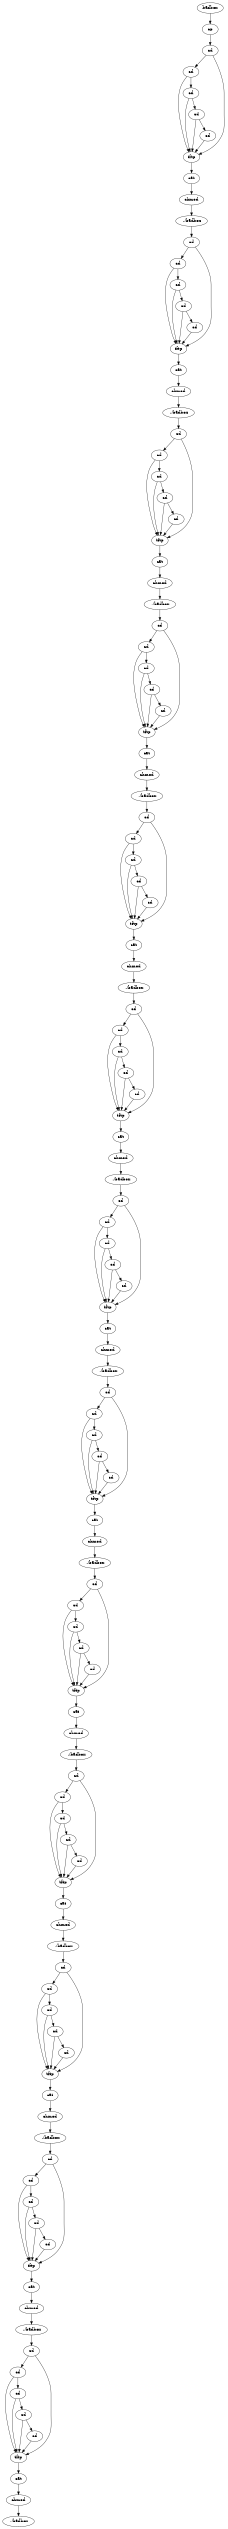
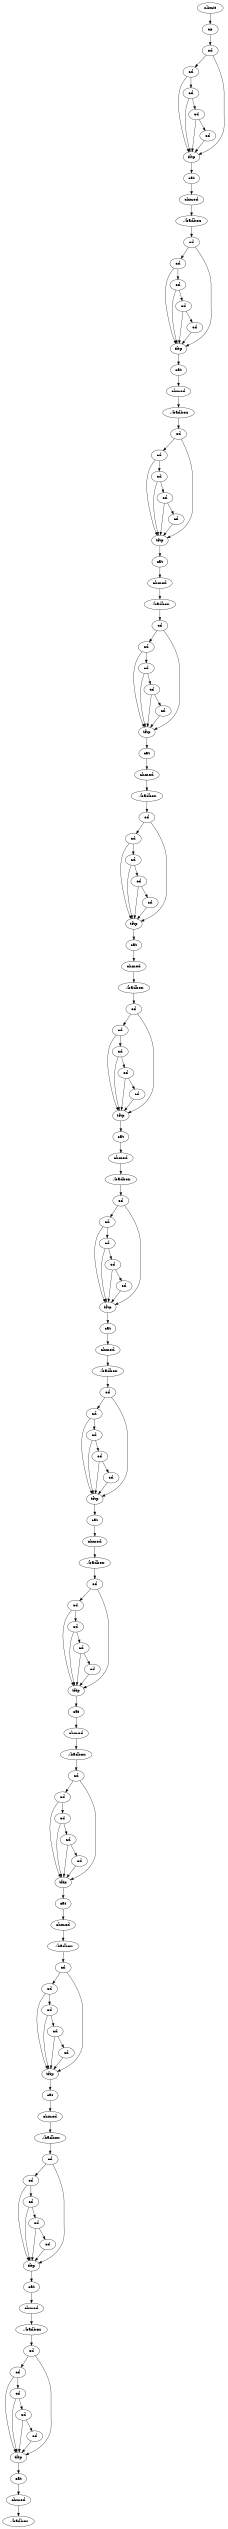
  digraph {
-   n1 [label=badbox]
+   n1 [label=ulimit]
    n2 [label=cp]
    n3 [label=cd]
    n4 [label=cd]
    n5 [label=tftp]
    n6 [label=cd]
    n7 [label=cd]
    n8 [label=cd]
    n9 [label=cat]
    n10 [label=chmod]
    n11 [label=" ./badbox"]
    n12 [label=cd]
    n13 [label=cd]
    n14 [label=tftp]
    n15 [label=cd]
    n16 [label=cd]
    n17 [label=cd]
    n18 [label=cat]
    n19 [label=chmod]
    n20 [label=" ./badbox"]
    n21 [label=cd]
    n22 [label=cd]
    n23 [label=tftp]
    n24 [label=cd]
    n25 [label=cd]
    n26 [label=cd]
    n27 [label=cat]
    n28 [label=chmod]
    n29 [label=" ./badbox"]
    n30 [label=cd]
    n31 [label=cd]
    n32 [label=tftp]
    n33 [label=cd]
    n34 [label=cd]
    n35 [label=cd]
    n36 [label=cat]
    n37 [label=chmod]
    n38 [label=" ./badbox"]
    n39 [label=cd]
    n40 [label=cd]
    n41 [label=tftp]
    n42 [label=cd]
    n43 [label=cd]
    n44 [label=cd]
    n45 [label=cat]
    n46 [label=chmod]
    n47 [label=" ./badbox"]
    n48 [label=cd]
    n49 [label=cd]
    n50 [label=tftp]
    n51 [label=cd]
    n52 [label=cd]
    n53 [label=cd]
    n54 [label=cat]
    n55 [label=chmod]
    n56 [label=" ./badbox"]
    n57 [label=cd]
    n58 [label=cd]
    n59 [label=tftp]
    n60 [label=cd]
    n61 [label=cd]
    n62 [label=cd]
    n63 [label=cat]
    n64 [label=chmod]
    n65 [label=" ./badbox"]
    n66 [label=cd]
    n67 [label=cd]
    n68 [label=tftp]
    n69 [label=cd]
    n70 [label=cd]
    n71 [label=cd]
    n72 [label=cat]
    n73 [label=chmod]
    n74 [label=" ./badbox"]
    n75 [label=cd]
    n76 [label=cd]
    n77 [label=tftp]
    n78 [label=cd]
    n79 [label=cd]
    n80 [label=cd]
    n81 [label=cat]
    n82 [label=chmod]
    n83 [label=" ./badbox"]
    n84 [label=cd]
    n85 [label=cd]
    n86 [label=tftp]
    n87 [label=cd]
    n88 [label=cd]
    n89 [label=cd]
    n90 [label=cat]
    n91 [label=chmod]
    n92 [label=" ./badbox"]
    n93 [label=cd]
    n94 [label=cd]
    n95 [label=tftp]
    n96 [label=cd]
    n97 [label=cd]
    n98 [label=cd]
    n99 [label=cat]
    n100 [label=chmod]
    n101 [label=" ./badbox"]
    n102 [label=cd]
    n103 [label=cd]
    n104 [label=tftp]
    n105 [label=cd]
    n106 [label=cd]
    n107 [label=cd]
    n108 [label=cat]
    n109 [label=chmod]
    n110 [label=" ./badbox"]
    n111 [label=cd]
    n112 [label=cd]
    n113 [label=tftp]
    n114 [label=cd]
    n115 [label=cd]
    n116 [label=cd]
    n117 [label=cat]
    n118 [label=chmod]
    n119 [label=" ./badbox"]
    n1 -> n2
    n2 -> n3
    n3 -> n4
    n3 -> n5
    n4 -> n5
    n4 -> n6
    n5 -> n9
    n6 -> n5
    n6 -> n7
    n7 -> n5
    n7 -> n8
    n8 -> n5
    n9 -> n10
    n10 -> n11
    n11 -> n12
    n12 -> n13
    n12 -> n14
    n13 -> n14
    n13 -> n15
    n14 -> n18
    n15 -> n14
    n15 -> n16
    n16 -> n14
    n16 -> n17
    n17 -> n14
    n18 -> n19
    n19 -> n20
    n20 -> n21
    n21 -> n22
    n21 -> n23
    n22 -> n23
    n22 -> n24
    n23 -> n27
    n24 -> n23
    n24 -> n25
    n25 -> n23
    n25 -> n26
    n26 -> n23
    n27 -> n28
    n28 -> n29
    n29 -> n30
    n30 -> n31
    n30 -> n32
    n31 -> n32
    n31 -> n33
    n32 -> n36
    n33 -> n32
    n33 -> n34
    n34 -> n32
    n34 -> n35
    n35 -> n32
    n36 -> n37
    n37 -> n38
    n38 -> n39
    n39 -> n40
    n39 -> n41
    n40 -> n41
    n40 -> n42
    n41 -> n45
    n42 -> n41
    n42 -> n43
    n43 -> n41
    n43 -> n44
    n44 -> n41
    n45 -> n46
    n46 -> n47
    n47 -> n48
    n48 -> n49
    n48 -> n50
    n49 -> n50
    n49 -> n51
    n50 -> n54
    n51 -> n50
    n51 -> n52
    n52 -> n50
    n52 -> n53
    n53 -> n50
    n54 -> n55
    n55 -> n56
    n56 -> n57
    n57 -> n58
    n57 -> n59
    n58 -> n59
    n58 -> n60
    n59 -> n63
    n60 -> n59
    n60 -> n61
    n61 -> n59
    n61 -> n62
    n62 -> n59
    n63 -> n64
    n64 -> n65
    n65 -> n66
    n66 -> n67
    n66 -> n68
    n67 -> n68
    n67 -> n69
    n68 -> n72
    n69 -> n68
    n69 -> n70
    n70 -> n68
    n70 -> n71
    n71 -> n68
    n72 -> n73
    n73 -> n74
    n74 -> n75
    n75 -> n76
    n75 -> n77
    n76 -> n77
    n76 -> n78
    n77 -> n81
    n78 -> n77
    n78 -> n79
    n79 -> n77
    n79 -> n80
    n80 -> n77
    n81 -> n82
    n82 -> n83
    n83 -> n84
    n84 -> n85
    n84 -> n86
    n85 -> n86
    n85 -> n87
    n86 -> n90
    n87 -> n86
    n87 -> n88
    n88 -> n86
    n88 -> n89
    n89 -> n86
    n90 -> n91
    n91 -> n92
    n92 -> n93
    n93 -> n94
    n93 -> n95
    n94 -> n95
    n94 -> n96
    n95 -> n99
    n96 -> n95
    n96 -> n97
    n97 -> n95
    n97 -> n98
    n98 -> n95
    n99 -> n100
    n100 -> n101
    n101 -> n102
    n102 -> n103
    n102 -> n104
    n103 -> n104
    n103 -> n105
    n104 -> n108
    n105 -> n104
    n105 -> n106
    n106 -> n104
    n106 -> n107
    n107 -> n104
    n108 -> n109
    n109 -> n110
    n110 -> n111
    n111 -> n112
    n111 -> n113
    n112 -> n113
    n112 -> n114
    n113 -> n117
    n114 -> n113
    n114 -> n115
    n115 -> n113
    n115 -> n116
    n116 -> n113
    n117 -> n118
    n118 -> n119
  }
